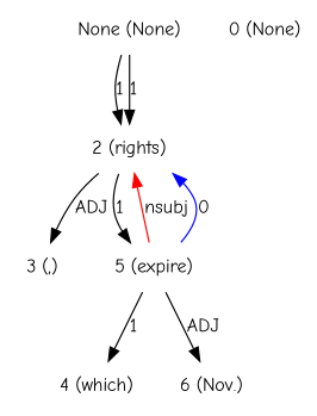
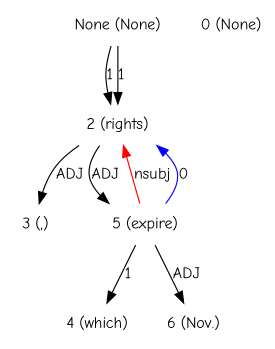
  digraph {
    fontname="Comic Neue"
    node [fontname="Comic Neue" shape=plaintext]
    edge [dir=forward fontname="Comic Neue"]
    n1 [label="None (None)"]
    n2 [label="2 (rights)"]
    n3 [label="3 (,)"]
    n4 [label="5 (expire)"]
    n5 [label="4 (which)"]
    n6 [label="6 (Nov.)"]
    n7 [label="0 (None)"]
    n1 -> n2 [label=1]
    n1 -> n2 [label=1]
    n2 -> n3 [label=ADJ]
-   n2 -> n4 [label=1]
+   n2 -> n4 [label=ADJ]
    n4 -> n2 [color=red label=nsubj]
    n4 -> n2 [color=blue label=0]
    n4 -> n5 [label=1]
    n4 -> n6 [label=ADJ]
  }
